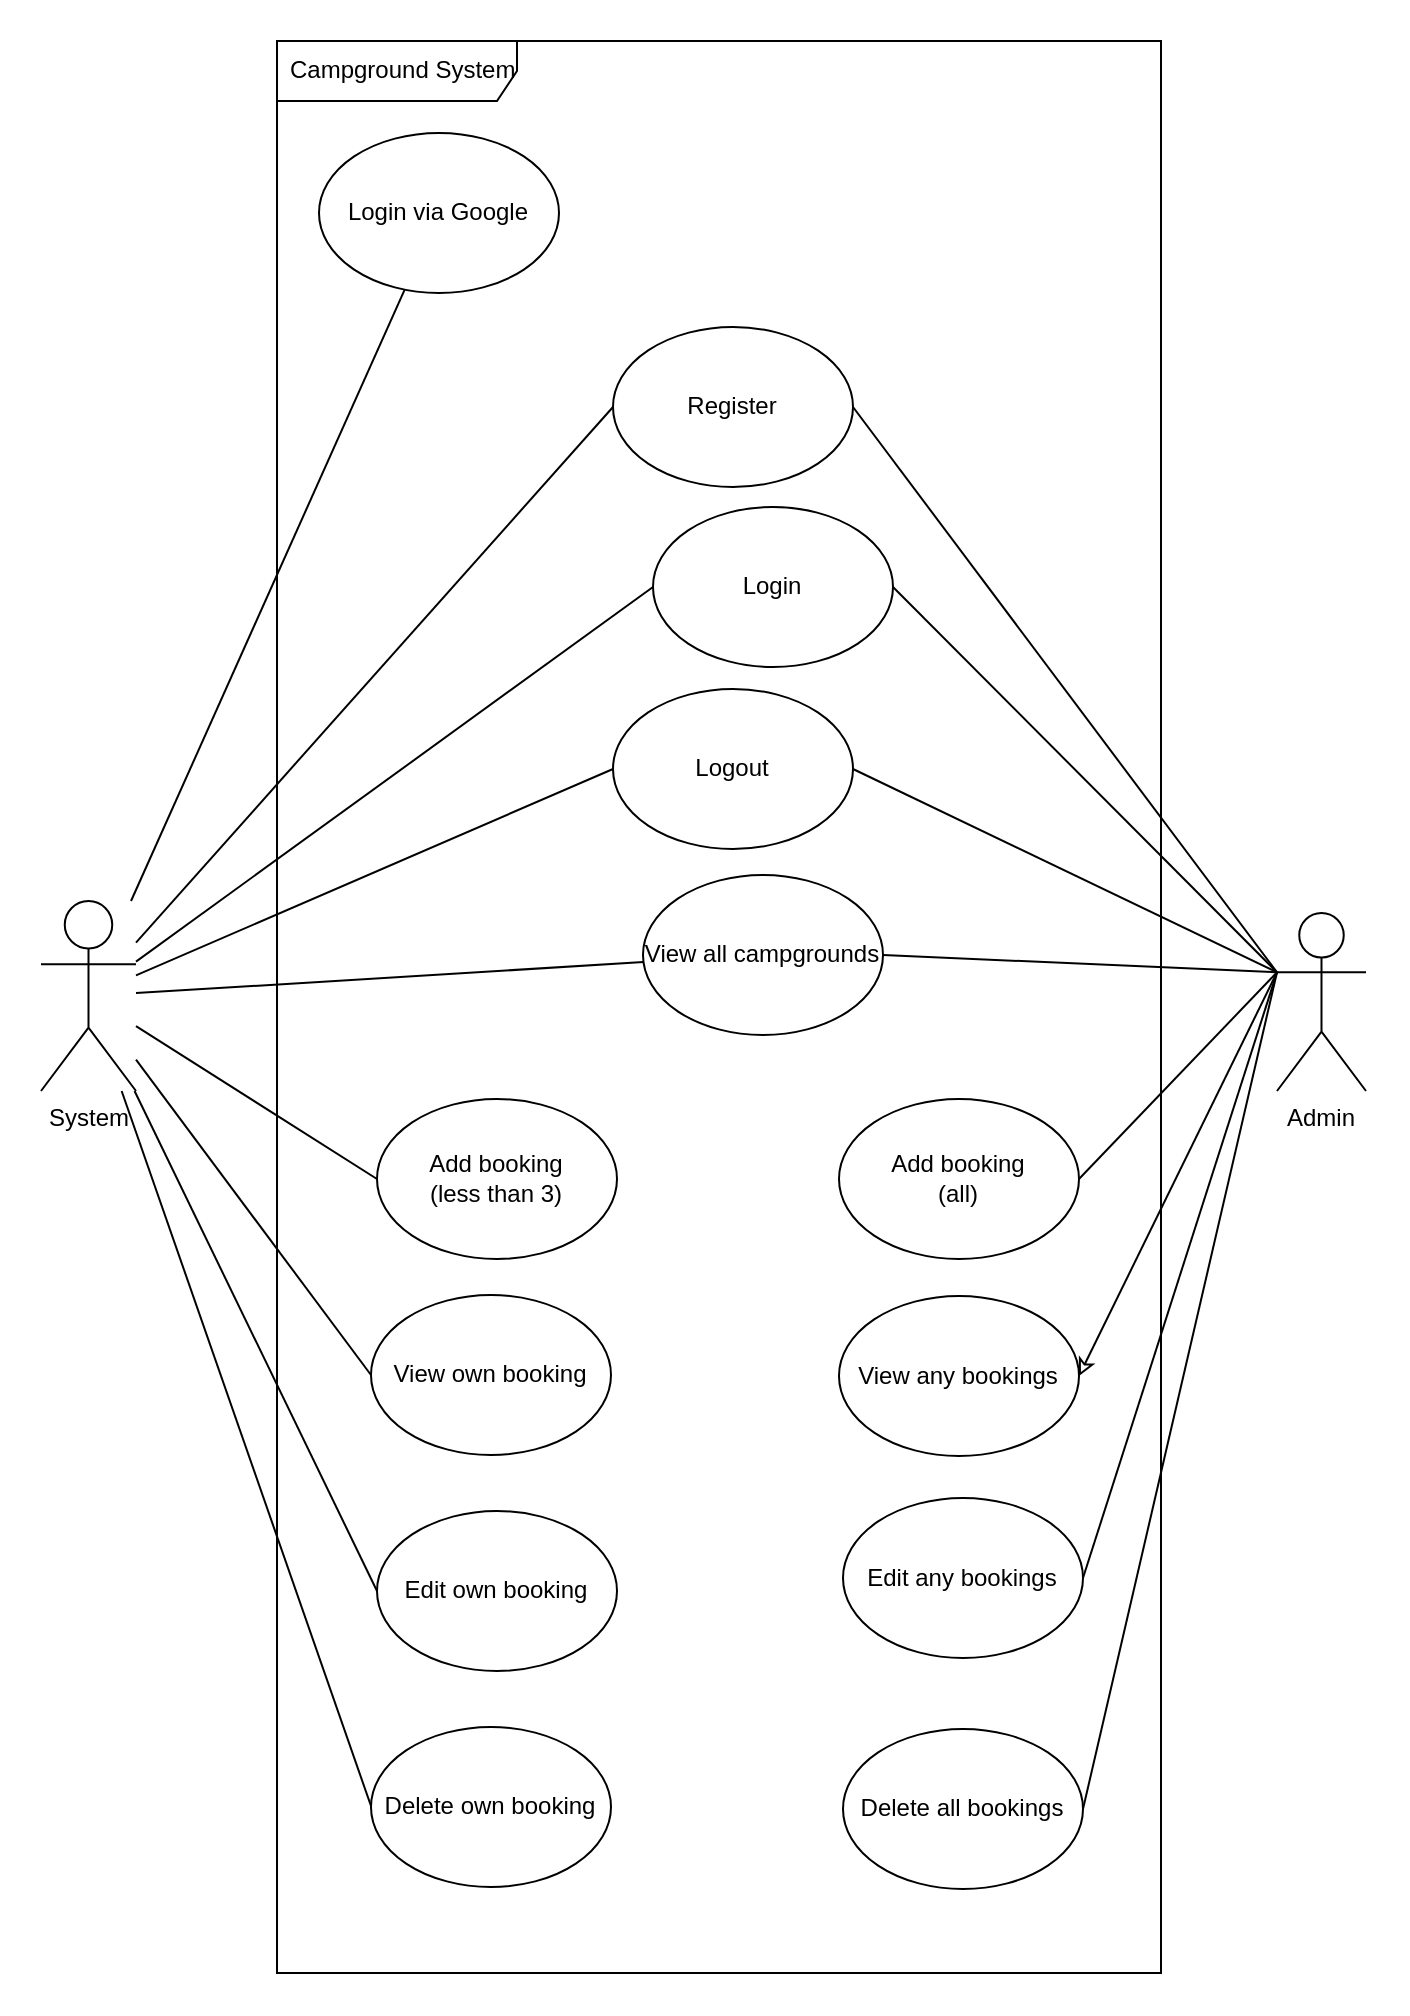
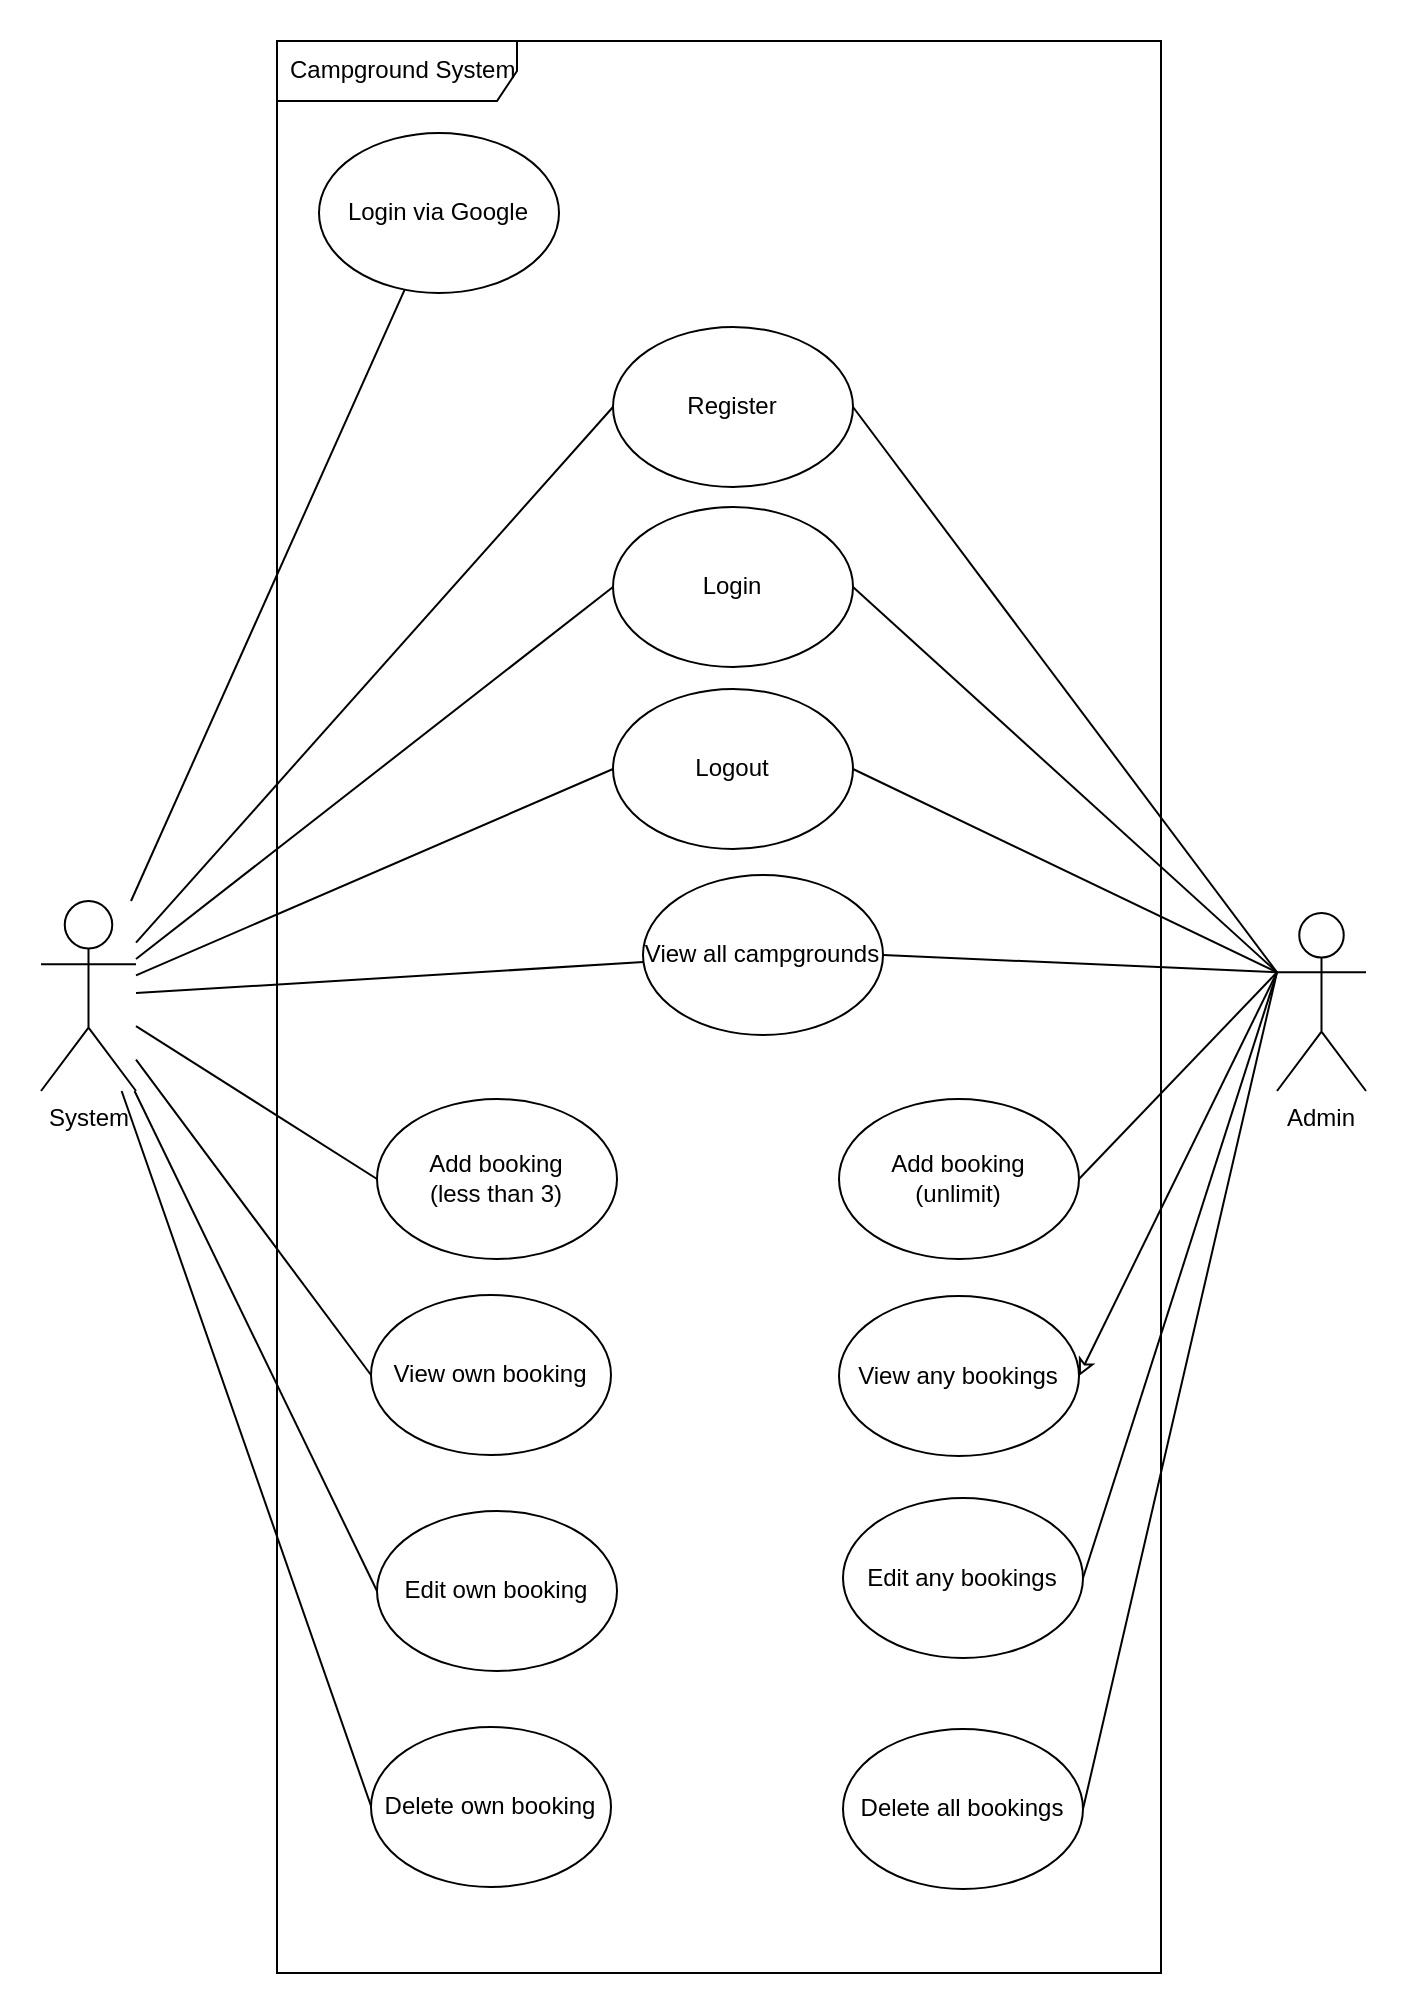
  <mxCell id="0" />
  <mxCell id="1" parent="0" />
  <mxCell id="2" value="Campground System" style="shape=umlFrame;whiteSpace=wrap;html=1;width=120;height=30;boundedLbl=1;verticalAlign=middle;align=left;spacingLeft=5;" parent="1" vertex="1"><mxGeometry x="138" y="20" width="442" height="966" as="geometry" /></mxCell>
  <mxCell id="3" style="edgeStyle=none;html=1;endArrow=none;endFill=0;" parent="1" source="12" target="24" edge="1"><mxGeometry relative="1" as="geometry" /></mxCell>
  <mxCell id="4" style="edgeStyle=none;html=1;entryX=0;entryY=0.5;entryDx=0;entryDy=0;endArrow=none;endFill=0;" parent="1" source="12" target="21" edge="1"><mxGeometry relative="1" as="geometry" /></mxCell>
  <mxCell id="5" style="edgeStyle=none;html=1;entryX=0;entryY=0.5;entryDx=0;entryDy=0;endArrow=none;endFill=0;" parent="1" source="12" target="22" edge="1"><mxGeometry relative="1" as="geometry" /></mxCell>
  <mxCell id="6" style="edgeStyle=none;html=1;entryX=0;entryY=0.5;entryDx=0;entryDy=0;endArrow=none;endFill=0;" parent="1" source="12" target="23" edge="1"><mxGeometry relative="1" as="geometry" /></mxCell>
  <mxCell id="7" style="edgeStyle=none;html=1;endArrow=none;endFill=0;" parent="1" source="12" target="32" edge="1"><mxGeometry relative="1" as="geometry" /></mxCell>
  <mxCell id="8" style="edgeStyle=none;html=1;entryX=0;entryY=0.5;entryDx=0;entryDy=0;endArrow=none;endFill=0;" parent="1" source="12" target="25" edge="1"><mxGeometry relative="1" as="geometry" /></mxCell>
  <mxCell id="9" style="edgeStyle=none;html=1;entryX=0;entryY=0.5;entryDx=0;entryDy=0;endArrow=none;endFill=0;" parent="1" source="12" target="26" edge="1"><mxGeometry relative="1" as="geometry" /></mxCell>
  <mxCell id="10" style="edgeStyle=none;html=1;entryX=0;entryY=0.5;entryDx=0;entryDy=0;endArrow=none;endFill=0;" parent="1" source="12" target="28" edge="1"><mxGeometry relative="1" as="geometry" /></mxCell>
  <mxCell id="11" style="edgeStyle=none;html=1;entryX=0.024;entryY=0.597;entryDx=0;entryDy=0;entryPerimeter=0;endArrow=none;endFill=0;" parent="1" source="12" target="29" edge="1"><mxGeometry relative="1" as="geometry" /></mxCell>
  <mxCell id="12" value="System" style="shape=umlActor;verticalLabelPosition=bottom;verticalAlign=top;html=1;outlineConnect=0;" parent="1" vertex="1"><mxGeometry x="20" y="450" width="47.5" height="95" as="geometry" /></mxCell>
  <mxCell id="13" style="edgeStyle=none;html=1;exitX=0;exitY=0.333;exitDx=0;exitDy=0;exitPerimeter=0;entryX=1;entryY=0.5;entryDx=0;entryDy=0;endArrow=none;endFill=0;" parent="1" source="20" target="21" edge="1"><mxGeometry relative="1" as="geometry" /></mxCell>
  <mxCell id="14" style="edgeStyle=none;html=1;exitX=0;exitY=0.333;exitDx=0;exitDy=0;exitPerimeter=0;entryX=1;entryY=0.5;entryDx=0;entryDy=0;endArrow=none;endFill=0;" parent="1" source="20" target="23" edge="1"><mxGeometry relative="1" as="geometry" /></mxCell>
  <mxCell id="15" style="edgeStyle=none;html=1;exitX=0;exitY=0.333;exitDx=0;exitDy=0;exitPerimeter=0;entryX=1;entryY=0.5;entryDx=0;entryDy=0;endArrow=none;endFill=0;" parent="1" source="20" target="32" edge="1"><mxGeometry relative="1" as="geometry" /></mxCell>
  <mxCell id="16" style="edgeStyle=none;html=1;exitX=0;exitY=0.333;exitDx=0;exitDy=0;exitPerimeter=0;entryX=1;entryY=0.5;entryDx=0;entryDy=0;endArrow=none;endFill=0;" parent="1" source="20" target="33" edge="1"><mxGeometry relative="1" as="geometry" /></mxCell>
  <mxCell id="17" style="edgeStyle=none;html=1;exitX=0;exitY=0.333;exitDx=0;exitDy=0;exitPerimeter=0;entryX=1;entryY=0.5;entryDx=0;entryDy=0;endArrow=classic;endFill=0;" parent="1" source="20" target="27" edge="1"><mxGeometry relative="1" as="geometry" /></mxCell>
  <mxCell id="18" style="edgeStyle=none;html=1;exitX=0;exitY=0.333;exitDx=0;exitDy=0;exitPerimeter=0;entryX=1;entryY=0.5;entryDx=0;entryDy=0;endArrow=none;endFill=0;" parent="1" source="20" target="30" edge="1"><mxGeometry relative="1" as="geometry" /></mxCell>
  <mxCell id="19" style="edgeStyle=none;html=1;exitX=0;exitY=0.333;exitDx=0;exitDy=0;exitPerimeter=0;entryX=1;entryY=0.5;entryDx=0;entryDy=0;endArrow=none;endFill=0;" parent="1" source="20" target="31" edge="1"><mxGeometry relative="1" as="geometry" /></mxCell>
  <mxCell id="20" value="Admin" style="shape=umlActor;verticalLabelPosition=bottom;verticalAlign=top;html=1;outlineConnect=0;" parent="1" vertex="1"><mxGeometry x="638" y="456" width="44.5" height="89" as="geometry" /></mxCell>
  <mxCell id="21" value="Register" style="ellipse;whiteSpace=wrap;html=1;" parent="1" vertex="1"><mxGeometry x="306" y="163" width="120" height="80" as="geometry" /></mxCell>
- <mxCell id="22" value="Login" style="ellipse;whiteSpace=wrap;html=1;" parent="1" vertex="1"><mxGeometry x="326" y="253" width="120" height="80" as="geometry" /></mxCell>
+ <mxCell id="22" value="Login" style="ellipse;whiteSpace=wrap;html=1;" parent="1" vertex="1"><mxGeometry x="306" y="253" width="120" height="80" as="geometry" /></mxCell>
  <mxCell id="23" value="Logout" style="ellipse;whiteSpace=wrap;html=1;" parent="1" vertex="1"><mxGeometry x="306" y="344" width="120" height="80" as="geometry" /></mxCell>
  <mxCell id="24" value="Login via Google" style="ellipse;whiteSpace=wrap;html=1;" parent="1" vertex="1"><mxGeometry x="159" y="66" width="120" height="80" as="geometry" /></mxCell>
  <mxCell id="25" value="Add booking&lt;br&gt;(less than 3)" style="ellipse;whiteSpace=wrap;html=1;" parent="1" vertex="1"><mxGeometry x="188" y="549" width="120" height="80" as="geometry" /></mxCell>
  <mxCell id="26" value="View own booking" style="ellipse;whiteSpace=wrap;html=1;" parent="1" vertex="1"><mxGeometry x="185" y="647" width="120" height="80" as="geometry" /></mxCell>
  <mxCell id="27" value="View any bookings" style="ellipse;whiteSpace=wrap;html=1;" parent="1" vertex="1"><mxGeometry x="419" y="647.5" width="120" height="80" as="geometry" /></mxCell>
  <mxCell id="28" value="Edit own booking" style="ellipse;whiteSpace=wrap;html=1;" parent="1" vertex="1"><mxGeometry x="188" y="755" width="120" height="80" as="geometry" /></mxCell>
  <mxCell id="29" value="Delete own booking" style="ellipse;whiteSpace=wrap;html=1;" parent="1" vertex="1"><mxGeometry x="185" y="863" width="120" height="80" as="geometry" /></mxCell>
  <mxCell id="30" value="Edit any bookings" style="ellipse;whiteSpace=wrap;html=1;" parent="1" vertex="1"><mxGeometry x="421" y="748.5" width="120" height="80" as="geometry" /></mxCell>
  <mxCell id="31" value="Delete all bookings" style="ellipse;whiteSpace=wrap;html=1;" parent="1" vertex="1"><mxGeometry x="421" y="864" width="120" height="80" as="geometry" /></mxCell>
  <mxCell id="32" value="View all campgrounds" style="ellipse;whiteSpace=wrap;html=1;" parent="1" vertex="1"><mxGeometry x="321" y="437" width="120" height="80" as="geometry" /></mxCell>
- <mxCell id="33" value="Add booking&lt;br&gt;(all)" style="ellipse;whiteSpace=wrap;html=1;" parent="1" vertex="1"><mxGeometry x="419" y="549" width="120" height="80" as="geometry" /></mxCell>
+ <mxCell id="33" value="Add booking&lt;br&gt;(unlimit)" style="ellipse;whiteSpace=wrap;html=1;" parent="1" vertex="1"><mxGeometry x="419" y="549" width="120" height="80" as="geometry" /></mxCell>
  <mxCell id="34" style="edgeStyle=none;html=1;exitX=0;exitY=0.333;exitDx=0;exitDy=0;exitPerimeter=0;entryX=1;entryY=0.5;entryDx=0;entryDy=0;endArrow=none;endFill=0;" parent="1" source="20" target="22" edge="1"><mxGeometry relative="1" as="geometry" /></mxCell>
